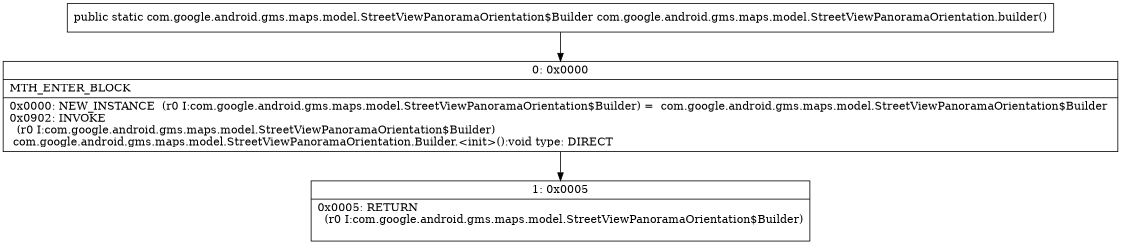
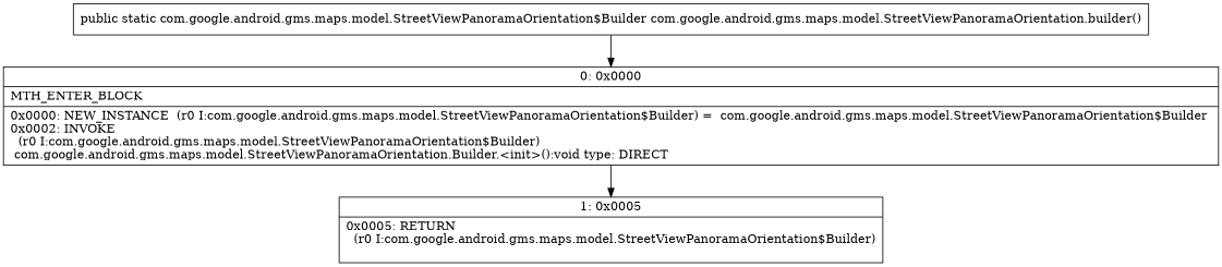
  digraph {
    node [shape=record]
-   n1 [label="{0\:\ 0x0000|MTH_ENTER_BLOCK\l|0x0000: NEW_INSTANCE  (r0 I:com.google.android.gms.maps.model.StreetViewPanoramaOrientation$Builder) =  com.google.android.gms.maps.model.StreetViewPanoramaOrientation$Builder \l0x0902: INVOKE  \l  (r0 I:com.google.android.gms.maps.model.StreetViewPanoramaOrientation$Builder)\l com.google.android.gms.maps.model.StreetViewPanoramaOrientation.Builder.\<init\>():void type: DIRECT \l}"]
+   n1 [label="{0\:\ 0x0000|MTH_ENTER_BLOCK\l|0x0000: NEW_INSTANCE  (r0 I:com.google.android.gms.maps.model.StreetViewPanoramaOrientation$Builder) =  com.google.android.gms.maps.model.StreetViewPanoramaOrientation$Builder \l0x0002: INVOKE  \l  (r0 I:com.google.android.gms.maps.model.StreetViewPanoramaOrientation$Builder)\l com.google.android.gms.maps.model.StreetViewPanoramaOrientation.Builder.\<init\>():void type: DIRECT \l}"]
    n2 [label="{1\:\ 0x0005|0x0005: RETURN  \l  (r0 I:com.google.android.gms.maps.model.StreetViewPanoramaOrientation$Builder)\l \l}"]
    n3 [label="{public static com.google.android.gms.maps.model.StreetViewPanoramaOrientation$Builder com.google.android.gms.maps.model.StreetViewPanoramaOrientation.builder() }"]
    n1 -> n2
    n3 -> n1
  }
